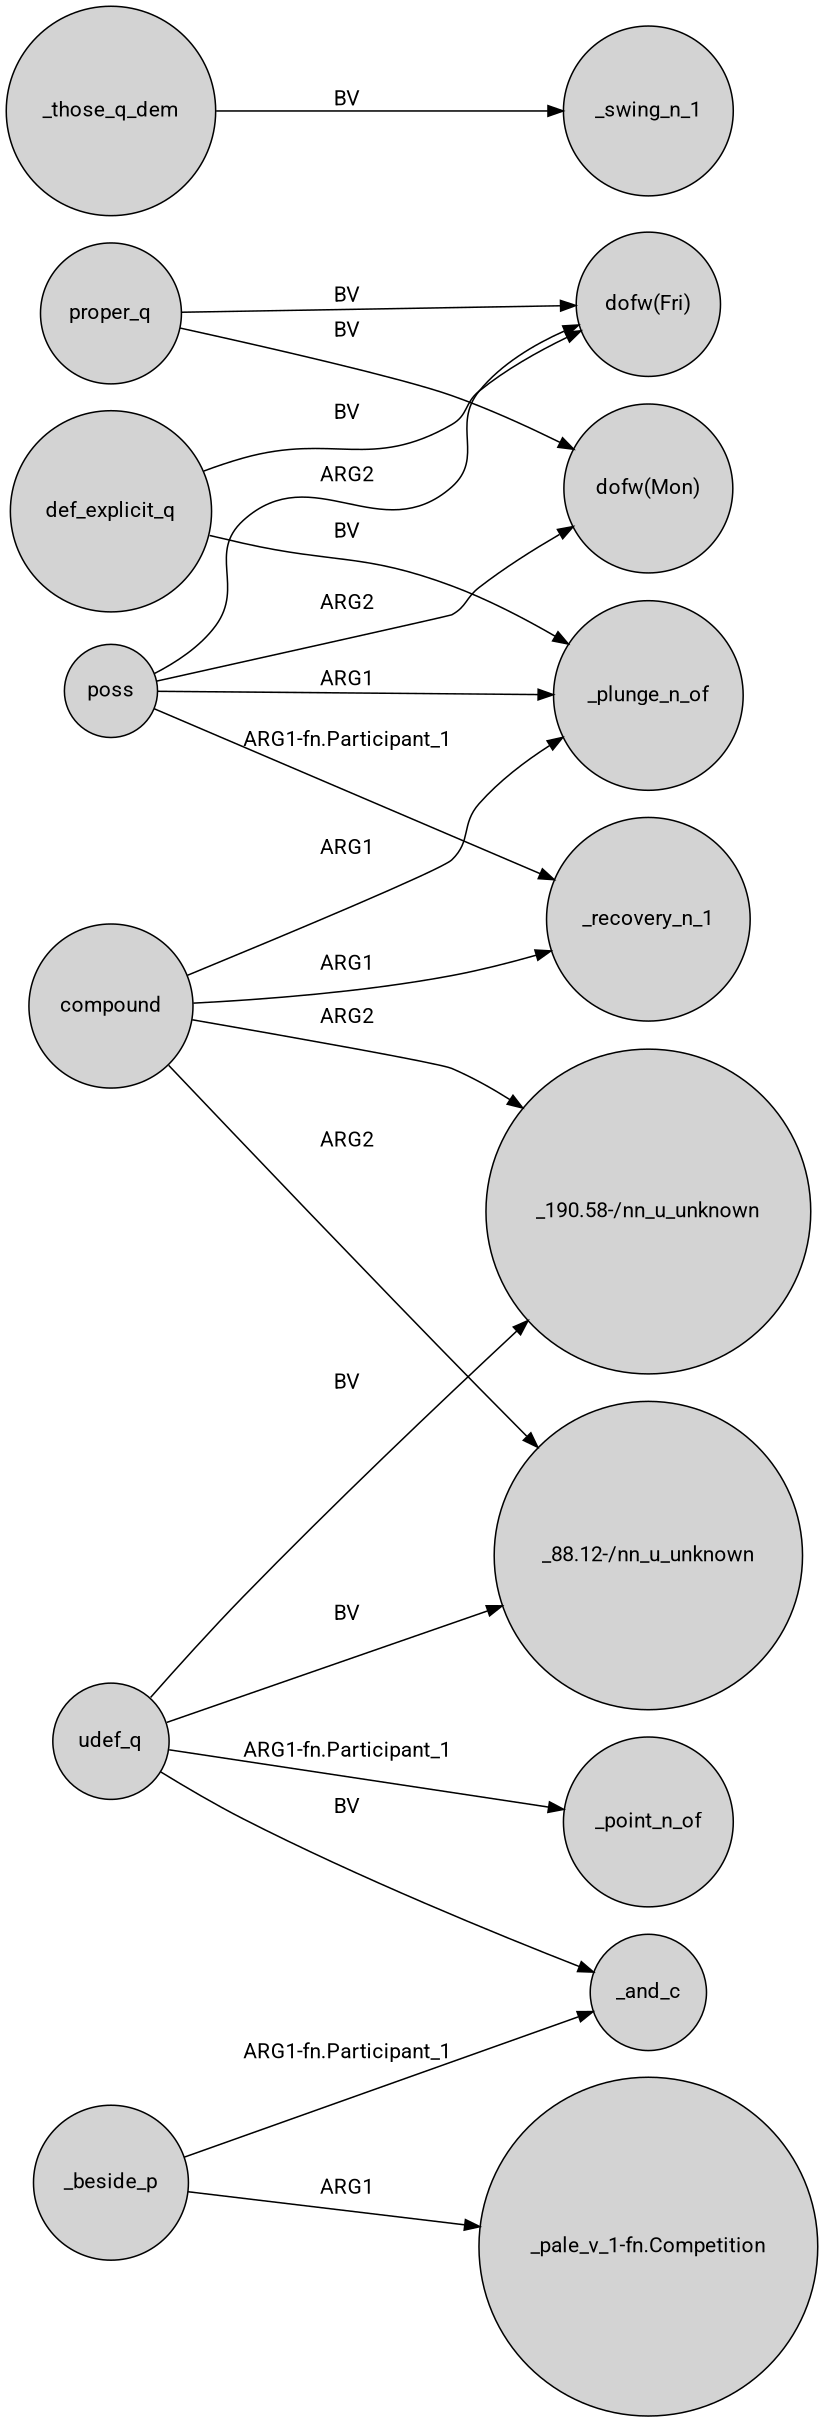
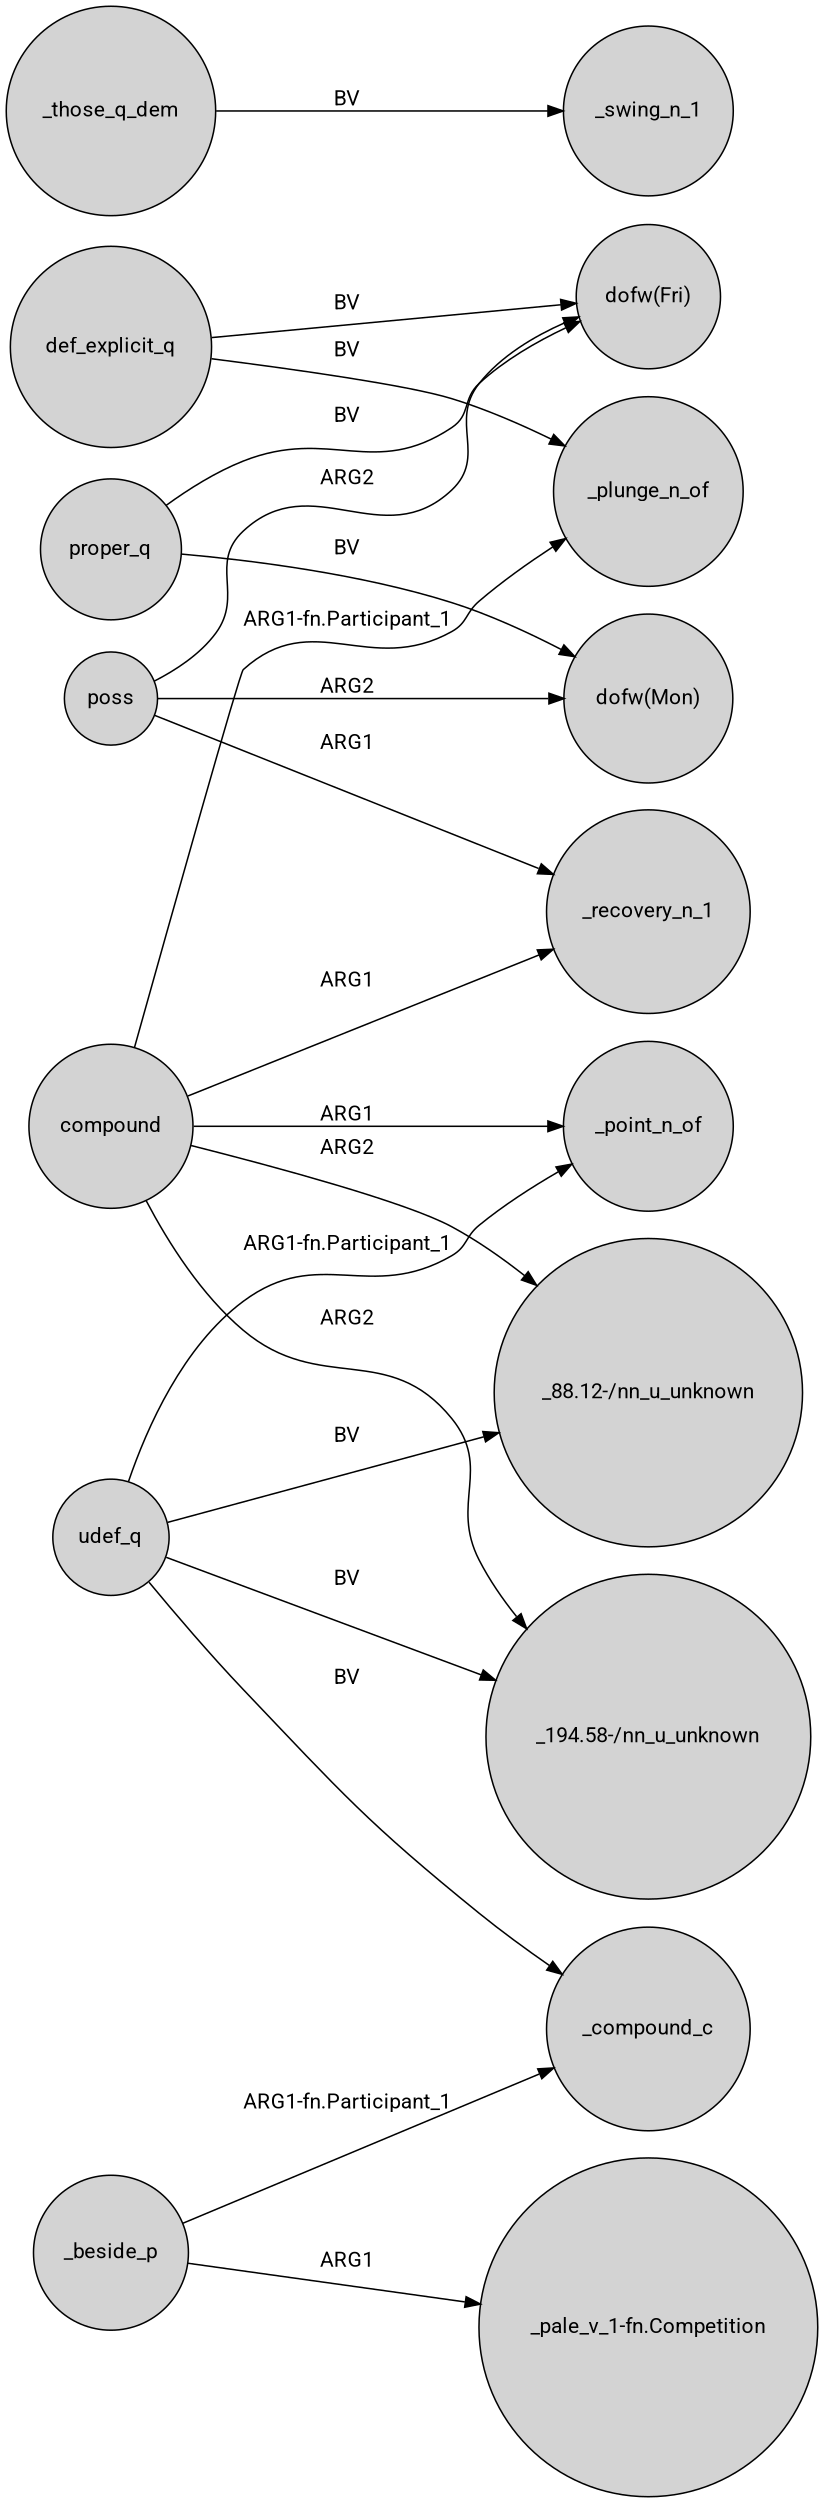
  digraph {
    fontname=Roboto
    rankdir=LR
    node [fontname=Roboto shape=circle style=filled]
    edge [fontname=Roboto]
    compound
    _plunge_n_of
    "_88.12-/nn_u_unknown"
-   "_190.58-/nn_u_unknown"
+   "_190.58-/nn_u_unknown" [label="_194.58-/nn_u_unknown"]
    _recovery_n_1
    _point_n_of
    poss
    "dofw(Mon)"
    "dofw(Fri)"
    def_explicit_q
    proper_q
    udef_q
-   _and_c
+   _and_c [label=_compound_c]
    _beside_p
    "_pale_v_1-fn.Competition"
    _those_q_dem
    _swing_n_1
-   compound -> _plunge_n_of [label=ARG1]
+   compound -> _plunge_n_of [label="ARG1-fn.Participant_1"]
    compound -> "_88.12-/nn_u_unknown" [label=ARG2]
    compound -> "_190.58-/nn_u_unknown" [label=ARG2]
    compound -> _recovery_n_1 [label=ARG1]
-   poss -> _plunge_n_of [label=ARG1]
-   poss -> _recovery_n_1 [label="ARG1-fn.Participant_1"]
+   compound -> _point_n_of [label=ARG1]
+   poss -> _recovery_n_1 [label=ARG1]
    poss -> "dofw(Mon)" [label=ARG2]
    poss -> "dofw(Fri)" [label=ARG2]
    def_explicit_q -> _plunge_n_of [label=BV]
    def_explicit_q -> "dofw(Fri)" [label=BV]
    proper_q -> "dofw(Mon)" [label=BV]
    proper_q -> "dofw(Fri)" [label=BV]
    udef_q -> "_88.12-/nn_u_unknown" [label=BV]
    udef_q -> "_190.58-/nn_u_unknown" [label=BV]
    udef_q -> _point_n_of [label="ARG1-fn.Participant_1"]
    udef_q -> _and_c [label=BV]
    _beside_p -> _and_c [label="ARG1-fn.Participant_1"]
    _beside_p -> "_pale_v_1-fn.Competition" [label=ARG1]
    _those_q_dem -> _swing_n_1 [label=BV]
  }
